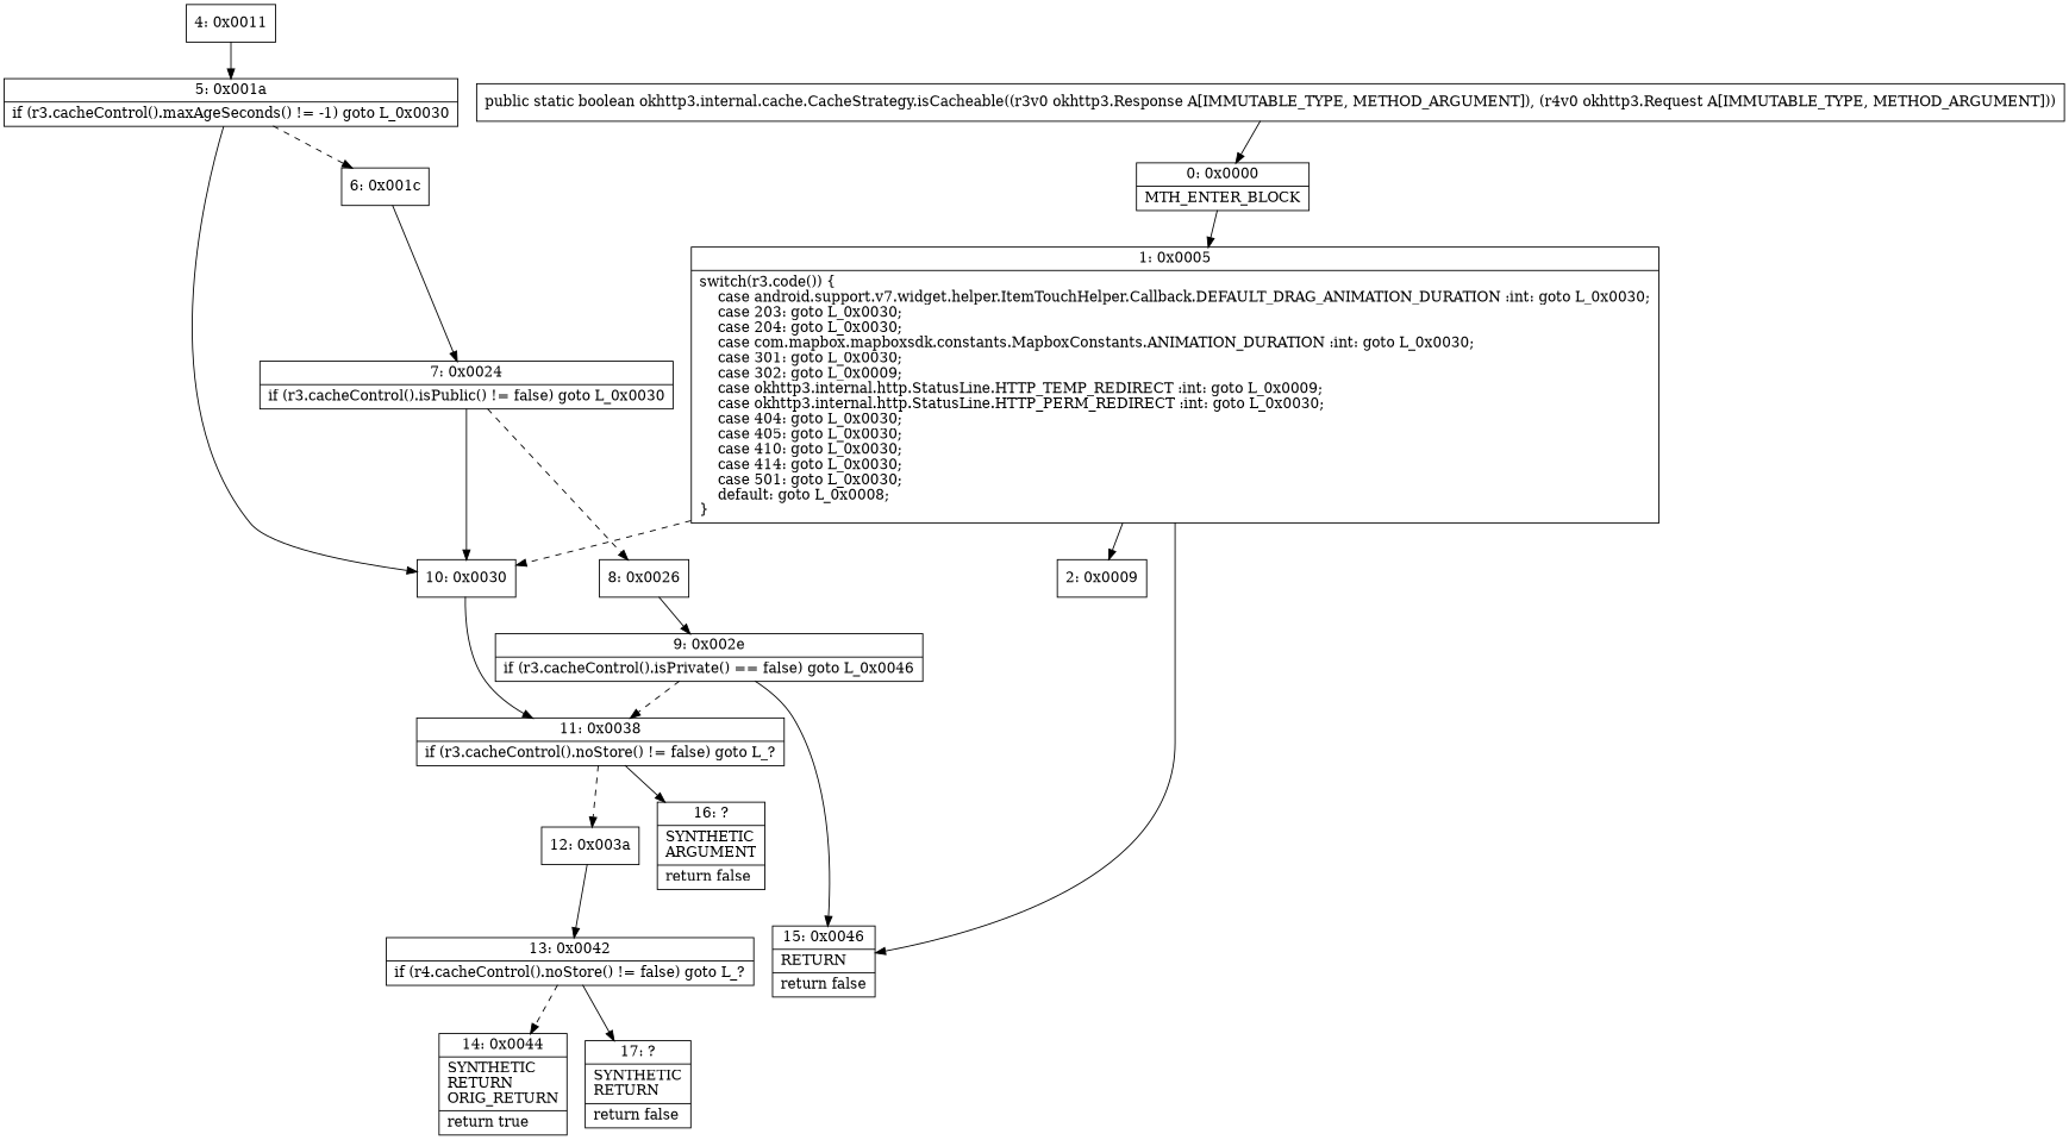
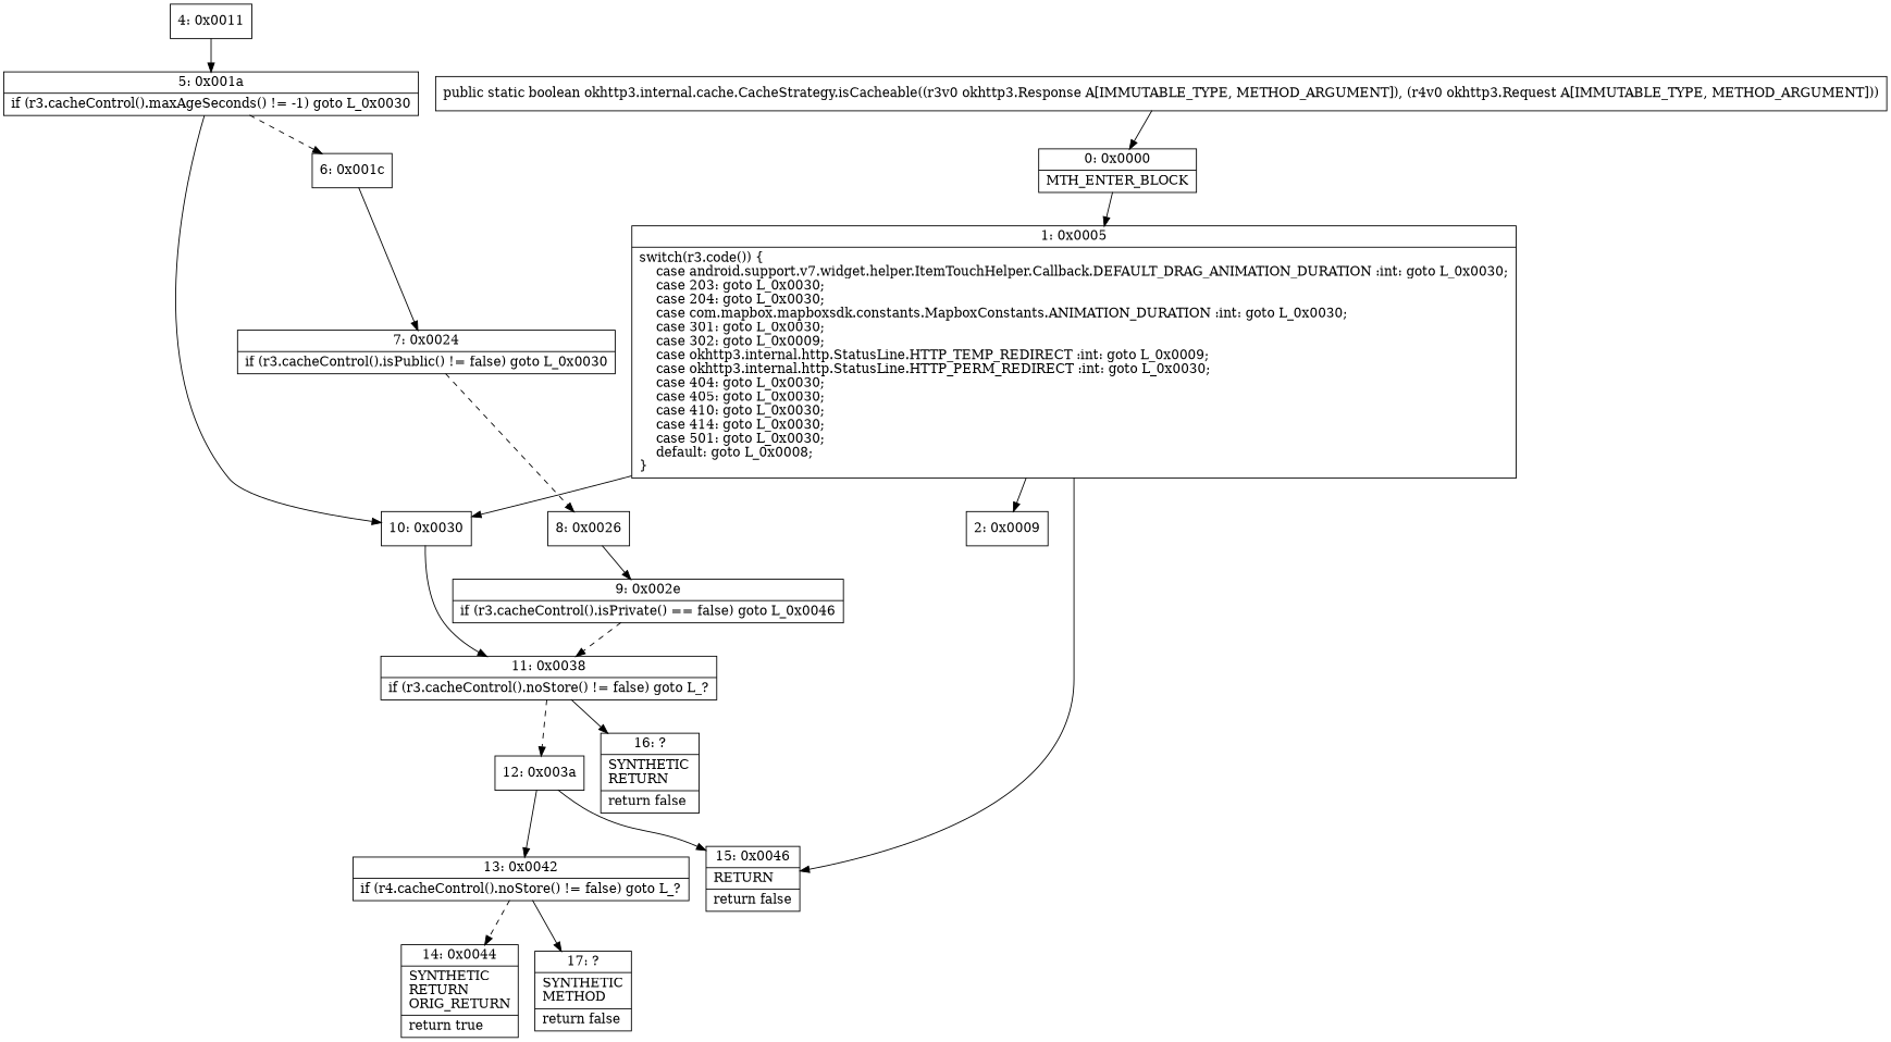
  digraph {
    fontname="DejaVu Serif"
    node [fontname="DejaVu Serif" shape=record]
    edge [fontname="DejaVu Serif"]
    n1 [label="{0\:\ 0x0000|MTH_ENTER_BLOCK\l}"]
    n2 [label="{1\:\ 0x0005|switch(r3.code()) \{\l    case android.support.v7.widget.helper.ItemTouchHelper.Callback.DEFAULT_DRAG_ANIMATION_DURATION :int: goto L_0x0030;\l    case 203: goto L_0x0030;\l    case 204: goto L_0x0030;\l    case com.mapbox.mapboxsdk.constants.MapboxConstants.ANIMATION_DURATION :int: goto L_0x0030;\l    case 301: goto L_0x0030;\l    case 302: goto L_0x0009;\l    case okhttp3.internal.http.StatusLine.HTTP_TEMP_REDIRECT :int: goto L_0x0009;\l    case okhttp3.internal.http.StatusLine.HTTP_PERM_REDIRECT :int: goto L_0x0030;\l    case 404: goto L_0x0030;\l    case 405: goto L_0x0030;\l    case 410: goto L_0x0030;\l    case 414: goto L_0x0030;\l    case 501: goto L_0x0030;\l    default: goto L_0x0008;\l\}\l}"]
    n3 [label="{2\:\ 0x0009}"]
    n4 [label="{10\:\ 0x0030}"]
    n5 [label="{15\:\ 0x0046|RETURN\l|return false\l}"]
    n6 [label="{11\:\ 0x0038|if (r3.cacheControl().noStore() != false) goto L_?\l}"]
    n7 [label="{4\:\ 0x0011}"]
    n8 [label="{5\:\ 0x001a|if (r3.cacheControl().maxAgeSeconds() != \-1) goto L_0x0030\l}"]
    n9 [label="{6\:\ 0x001c}"]
    n10 [label="{7\:\ 0x0024|if (r3.cacheControl().isPublic() != false) goto L_0x0030\l}"]
    n11 [label="{8\:\ 0x0026}"]
    n12 [label="{9\:\ 0x002e|if (r3.cacheControl().isPrivate() == false) goto L_0x0046\l}"]
    n13 [label="{12\:\ 0x003a}"]
-   n14 [label="{16\:\ ?|SYNTHETIC\lARGUMENT\l|return false\l}"]
+   n14 [label="{16\:\ ?|SYNTHETIC\lRETURN\l|return false\l}"]
    n15 [label="{13\:\ 0x0042|if (r4.cacheControl().noStore() != false) goto L_?\l}"]
    n16 [label="{14\:\ 0x0044|SYNTHETIC\lRETURN\lORIG_RETURN\l|return true\l}"]
-   n17 [label="{17\:\ ?|SYNTHETIC\lRETURN\l|return false\l}"]
+   n17 [label="{17\:\ ?|SYNTHETIC\lMETHOD\l|return false\l}"]
    n18 [label="{public static boolean okhttp3.internal.cache.CacheStrategy.isCacheable((r3v0 okhttp3.Response A[IMMUTABLE_TYPE, METHOD_ARGUMENT]), (r4v0 okhttp3.Request A[IMMUTABLE_TYPE, METHOD_ARGUMENT])) }"]
    n1 -> n2
    n2 -> n3
-   n2 -> n4 [style=dashed]
+   n2 -> n4
    n2 -> n5
    n4 -> n6
    n6 -> n13 [style=dashed]
    n6 -> n14
    n7 -> n8
    n8 -> n4
    n8 -> n9 [style=dashed]
    n9 -> n10
-   n10 -> n4
    n10 -> n11 [style=dashed]
    n11 -> n12
-   n12 -> n5
+   n13 -> n5
    n12 -> n6 [style=dashed]
    n13 -> n15
    n15 -> n16 [style=dashed]
    n15 -> n17
    n18 -> n1
  }
